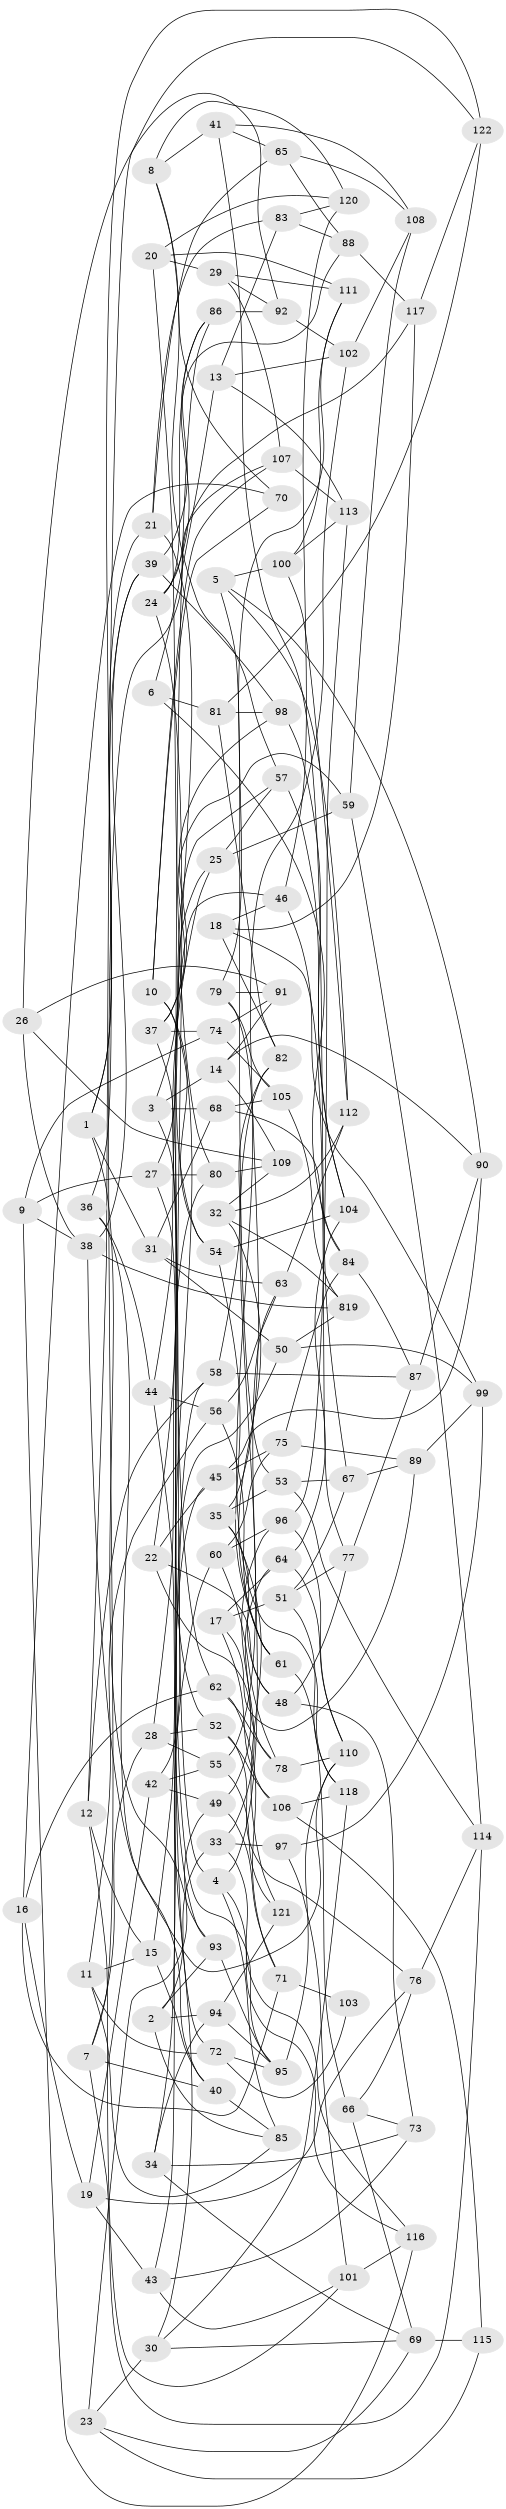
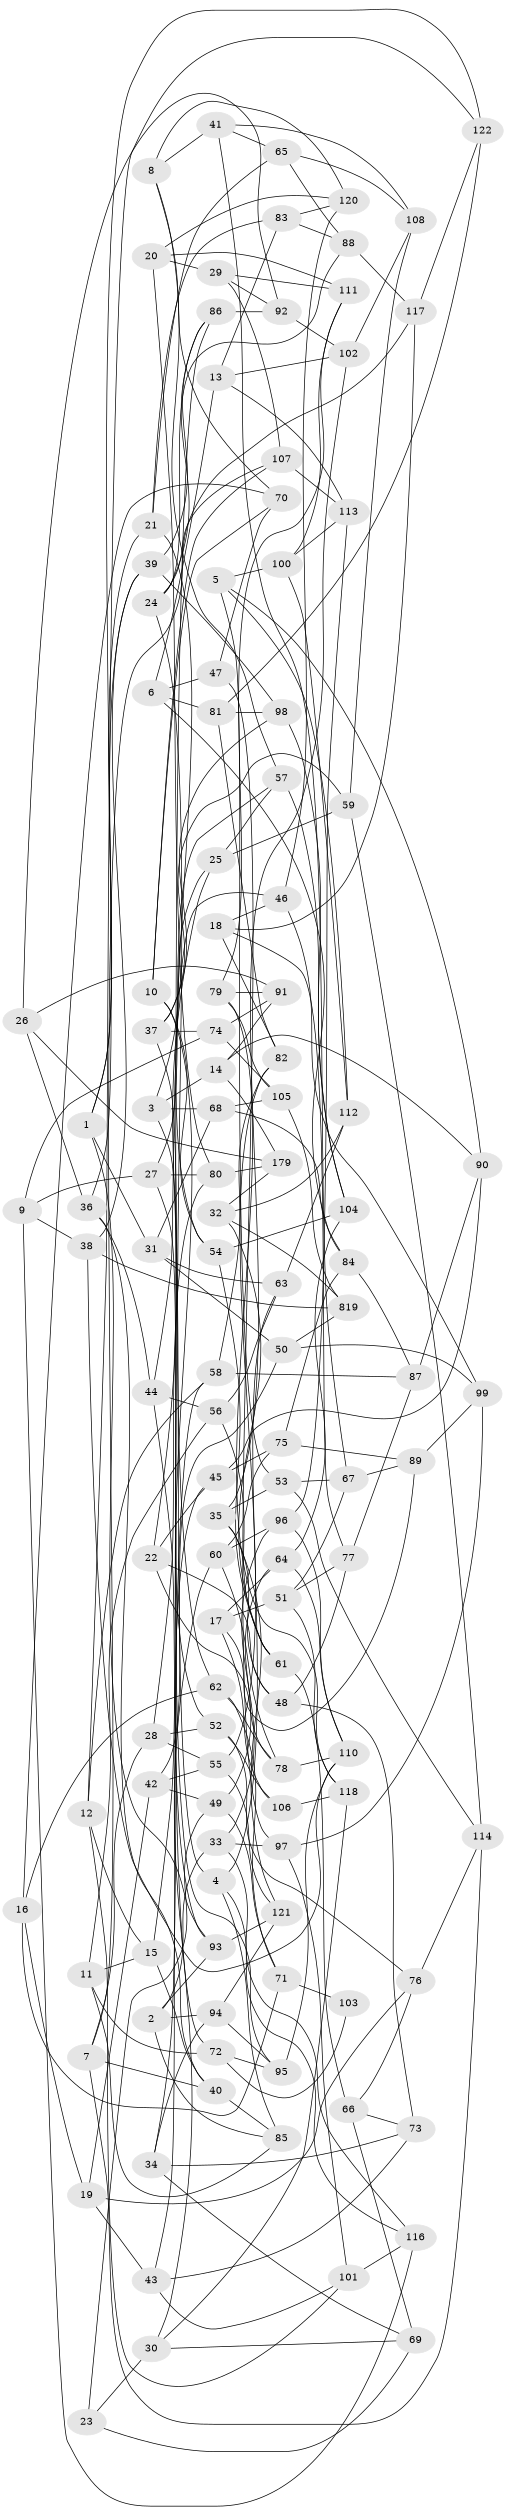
  graph {
    rankdir=LR
    node [color=gray90 style=filled]
    1
    21
    31
    39
    93
    54
    83
    65
    68
    63
    50
    86
    98
    121
    2
    33
    85
    94
    116
    96
    97
    95
    3
    4
    14
    25
    90
    91
-   109
+   109 [label=179]
    57
    59
    84
    105
    112
    5
    53
    100
    114
    67
    113
    111
    6
    13
+   47
    81
    102
    70
    122
    82
    87
    7
    28
    40
    117
    52
    80
    55
    8
    41
    120
    108
    104
    9
    27
    38
    74
    n67 [label=819]
    110
    10
    107
    106
    76
    61
    11
    15
    56
    72
    45
    103
    12
    58
    101
    88
    75
    16
    19
    62
    71
    42
    43
    78
    17
    51
    64
    89
    77
    118
    99
-   115
    18
    46
    49
    73
    20
    29
    92
    22
    48
    23
    30
    69
    60
    24
    26
    36
    44
    32
    66
    34
    35
    37
    79
    1 -- 21
    1 -- 31
    1 -- 39
    1 -- 93
    21 -- 54
    21 -- 83
    21 -- 65
    31 -- 68
    31 -- 63
    31 -- 50
    39 -- 86
    39 -- 98
-   93 -- 95
+   93 -- 121
    54 -- 104
    54 -- 61
    83 -- 120
    83 -- 88
    65 -- 108
    65 -- 88
    68 -- 84
    68 -- 105
    63 -- 112
    50 -- n67
    50 -- 99
    86 -- 92
    98 -- 104
    2 -- 93
    2 -- 33
    2 -- 85
    2 -- 94
    33 -- 116
    33 -- 96
    33 -- 97
    94 -- 121
    94 -- 95
    96 -- 113
    96 -- 110
    97 -- 101
    97 -- 99
    95 -- 110
    3 -- 68
    3 -- 4
    3 -- 14
    3 -- 25
    4 -- 63
    4 -- 85
    4 -- 116
    14 -- 90
    14 -- 91
    14 -- 109
    25 -- 57
    25 -- 59
    57 -- 104
    59 -- 114
    59 -- 108
    84 -- 87
    105 -- n67
    5 -- 90
    5 -- 112
    5 -- 53
    5 -- 100
    53 -- 114
    53 -- 67
    100 -- 112
    100 -- 113
    100 -- 111
    67 -- 89
    6 -- 84
    6 -- 13
+   6 -- 47
    6 -- 81
    13 -- 83
    13 -- 113
    13 -- 102
+   47 -- 97
+   47 -- 70
    81 -- 98
    81 -- 122
    81 -- 82
    102 -- 108
    87 -- 90
    7 -- 114
    7 -- 28
    7 -- 40
    7 -- 117
    28 -- 52
    28 -- 80
    28 -- 55
    40 -- 85
    117 -- 122
    52 -- 106
    52 -- 76
    80 -- 109
    55 -- 121
    55 -- 82
    8 -- 57
    8 -- 70
    8 -- 41
    8 -- 120
    41 -- 65
    41 -- 67
    41 -- 108
    9 -- 116
    9 -- 27
    9 -- 38
    9 -- 74
    27 -- 95
    27 -- 57
    27 -- 80
    38 -- 39
    38 -- n67
    38 -- 110
    74 -- 91
    74 -- 105
    10 -- 54
    10 -- 70
    10 -- 52
    10 -- 107
    107 -- 113
    106 -- 118
-   106 -- 115
    76 -- 114
    61 -- 66
    11 -- 85
    11 -- 15
    11 -- 56
    11 -- 72
    15 -- 40
    15 -- 45
    56 -- 63
    56 -- 61
    72 -- 95
    72 -- 103
    45 -- 90
    45 -- 75
    12 -- 122
    12 -- 15
    12 -- 58
    12 -- 101
    58 -- 82
    58 -- 87
    101 -- 116
    88 -- 117
    75 -- 84
    75 -- 89
    16 -- 70
    16 -- 19
    16 -- 62
    16 -- 71
    19 -- 76
    19 -- 42
    19 -- 43
    62 -- 71
    62 -- 78
    71 -- 103
    42 -- 50
    42 -- 55
    42 -- 49
    43 -- 58
    43 -- 101
    43 -- 73
    78 -- 110
    17 -- 106
    17 -- 51
    17 -- 64
    17 -- 89
    51 -- 67
    51 -- 77
    51 -- 118
    64 -- 104
    64 -- 110
    89 -- 99
    77 -- 87
    18 -- 82
    18 -- 117
    18 -- 77
    18 -- 46
    46 -- 120
    46 -- 99
    49 -- 71
    49 -- 64
    20 -- 111
    20 -- 80
    20 -- 120
    20 -- 29
    29 -- 111
    29 -- 107
    29 -- 92
    92 -- 102
    22 -- 25
    22 -- 45
    22 -- 78
    22 -- 48
    48 -- 77
    48 -- 73
-   23 -- 115
    23 -- 49
    23 -- 30
    23 -- 69
    30 -- 118
    30 -- 69
    30 -- 60
-   69 -- 115
    60 -- 96
    60 -- 75
    60 -- 78
    24 -- 86
    24 -- 107
    24 -- 88
    24 -- 62
    26 -- 91
    26 -- 109
    26 -- 92
-   26 -- 38
+   26 -- 36
    36 -- 122
    36 -- 40
    36 -- 44
    44 -- 93
    44 -- 56
    44 -- 46
    32 -- 109
    32 -- 112
    32 -- n67
    32 -- 61
    66 -- 76
    66 -- 73
    66 -- 69
    34 -- 86
    34 -- 94
    34 -- 73
    34 -- 69
    35 -- 121
    35 -- 53
    35 -- 102
    35 -- 48
    37 -- 98
    37 -- 59
    37 -- 74
    37 -- 72
    79 -- 91
    79 -- 105
    79 -- 111
    79 -- 118
  }
